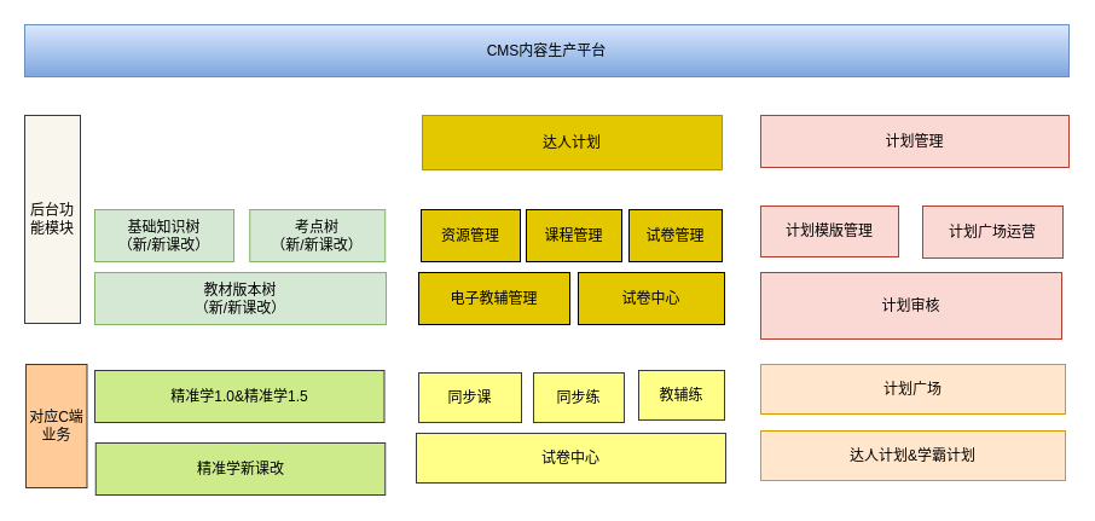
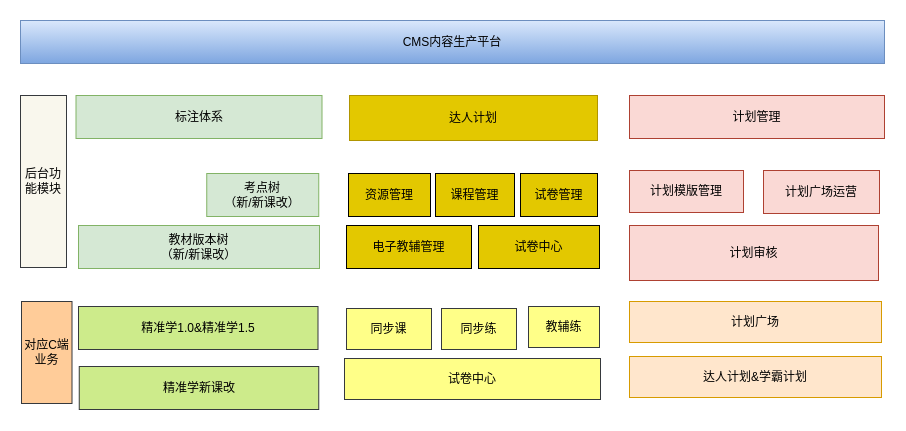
  <mxCell id="0" />
  <mxCell id="1" parent="0" />
  <mxCell id="2" value="达人计划" style="whiteSpace=wrap;html=1;fillColor=#e3c800;fontColor=#000000;strokeColor=#B09500;" parent="1" vertex="1"><mxGeometry x="349" y="95" width="248" height="45" as="geometry" /></mxCell>
+ <mxCell id="3" value="标注体系" style="whiteSpace=wrap;html=1;fillColor=#d5e8d4;strokeColor=#82b366;" parent="1" vertex="1"><mxGeometry x="75.5" y="95" width="246" height="43" as="geometry" /></mxCell>
  <mxCell id="4" value="计划管理" style="whiteSpace=wrap;html=1;fillColor=#fad9d5;strokeColor=#ae4132;" parent="1" vertex="1"><mxGeometry x="629" y="95" width="255" height="43" as="geometry" /></mxCell>
  <mxCell id="5" value="资源管理" style="whiteSpace=wrap;html=1;fillColor=#E3C800;" parent="1" vertex="1"><mxGeometry x="348" y="173" width="82" height="43" as="geometry" /></mxCell>
  <mxCell id="6" value="课程管理" style="whiteSpace=wrap;html=1;fillColor=#E3C800;" parent="1" vertex="1"><mxGeometry x="435" y="173" width="79" height="43" as="geometry" /></mxCell>
  <mxCell id="7" value="电子教辅管理" style="whiteSpace=wrap;html=1;fillColor=#E3C800;" parent="1" vertex="1"><mxGeometry x="346" y="225" width="125" height="43" as="geometry" /></mxCell>
  <mxCell id="8" value="试卷中心" style="whiteSpace=wrap;html=1;fillColor=#E3C800;" parent="1" vertex="1"><mxGeometry x="478" y="225" width="121" height="43" as="geometry" /></mxCell>
  <mxCell id="9" value="试卷管理" style="whiteSpace=wrap;html=1;fillColor=#E3C800;" parent="1" vertex="1"><mxGeometry x="520" y="173" width="77" height="43" as="geometry" /></mxCell>
- <mxCell id="10" value="基础知识树&lt;br&gt;（新/新课改）" style="whiteSpace=wrap;html=1;fillColor=#d5e8d4;strokeColor=#82b366;" parent="1" vertex="1"><mxGeometry x="78" y="173" width="115" height="43" as="geometry" /></mxCell>
  <mxCell id="11" value="教材版本树&lt;br&gt;（新/新课改）" style="whiteSpace=wrap;html=1;fillColor=#d5e8d4;strokeColor=#82b366;" parent="1" vertex="1"><mxGeometry x="78" y="225" width="241" height="43" as="geometry" /></mxCell>
  <mxCell id="12" value="计划模版管理" style="whiteSpace=wrap;html=1;fillColor=#fad9d5;strokeColor=#ae4132;" parent="1" vertex="1"><mxGeometry x="629" y="170" width="114" height="42" as="geometry" /></mxCell>
  <mxCell id="13" value="计划广场运营" style="whiteSpace=wrap;html=1;fillColor=#fad9d5;strokeColor=#ae4132;" parent="1" vertex="1"><mxGeometry x="763" y="170" width="116" height="43" as="geometry" /></mxCell>
  <mxCell id="14" value="计划审核" style="whiteSpace=wrap;html=1;fillColor=#fad9d5;strokeColor=#ae4132;" parent="1" vertex="1"><mxGeometry x="629" y="225" width="249" height="55" as="geometry" /></mxCell>
  <mxCell id="15" value="考点树&lt;br&gt;（新/新课改）" style="whiteSpace=wrap;html=1;fillColor=#d5e8d4;strokeColor=#82b366;" parent="1" vertex="1"><mxGeometry x="206.25" y="173" width="112" height="43" as="geometry" /></mxCell>
  <mxCell id="16" value="精准学1.0&amp;amp;精准学1.5" style="whiteSpace=wrap;html=1;fillColor=#cdeb8b;strokeColor=#36393d;" parent="1" vertex="1"><mxGeometry x="78" y="306" width="239.5" height="43" as="geometry" /></mxCell>
  <mxCell id="17" value="同步课" style="whiteSpace=wrap;html=1;fillColor=#ffff88;strokeColor=#36393d;" parent="1" vertex="1"><mxGeometry x="346" y="308" width="85" height="41" as="geometry" /></mxCell>
  <mxCell id="18" value="同步练" style="whiteSpace=wrap;html=1;fillColor=#ffff88;strokeColor=#36393d;" parent="1" vertex="1"><mxGeometry x="441" y="308" width="75" height="41" as="geometry" /></mxCell>
  <mxCell id="19" value="教辅练" style="whiteSpace=wrap;html=1;fillColor=#ffff88;strokeColor=#36393d;" parent="1" vertex="1"><mxGeometry x="528" y="306" width="71" height="41" as="geometry" /></mxCell>
  <mxCell id="20" value="试卷中心" style="whiteSpace=wrap;html=1;fillColor=#ffff88;strokeColor=#36393d;" parent="1" vertex="1"><mxGeometry x="344" y="358" width="256" height="41" as="geometry" /></mxCell>
  <mxCell id="21" value="计划广场" style="whiteSpace=wrap;html=1;fillColor=#ffe6cc;strokeColor=#d79b00;" parent="1" vertex="1"><mxGeometry x="629" y="301" width="252" height="41" as="geometry" /></mxCell>
  <mxCell id="22" value="达人计划&amp;amp;学霸计划" style="whiteSpace=wrap;html=1;fillColor=#ffe6cc;strokeColor=#d79b00;" parent="1" vertex="1"><mxGeometry x="629" y="356" width="252" height="41" as="geometry" /></mxCell>
  <mxCell id="23" value="后台功能模块" style="rounded=0;whiteSpace=wrap;html=1;fillColor=#f9f7ed;strokeColor=#36393d;" parent="1" vertex="1"><mxGeometry x="20" y="95" width="46" height="172" as="geometry" /></mxCell>
  <mxCell id="24" value="对应C端业务" style="rounded=0;whiteSpace=wrap;html=1;fillColor=#ffcc99;strokeColor=#36393d;" parent="1" vertex="1"><mxGeometry x="21" y="301" width="50.5" height="102" as="geometry" /></mxCell>
  <mxCell id="25" value="精准学新课改" style="whiteSpace=wrap;html=1;fillColor=#cdeb8b;strokeColor=#36393d;" parent="1" vertex="1"><mxGeometry x="78.75" y="366" width="239.5" height="43" as="geometry" /></mxCell>
  <mxCell id="26" value="CMS内容生产平台" style="whiteSpace=wrap;html=1;fillColor=#dae8fc;gradientColor=#7ea6e0;strokeColor=#6c8ebf;" parent="1" vertex="1"><mxGeometry x="20" y="20" width="864" height="43" as="geometry" /></mxCell>
